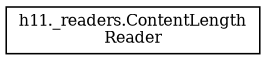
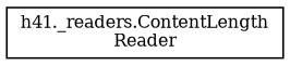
  digraph {
    rankdir=LR
    fontname="DejaVu Serif"
-   n1 [color=black fillcolor=white fontname="DejaVu Serif" fontsize=10 height=0.2 label="h11._readers.ContentLength\lReader" shape=record style=filled width=0.4]
+   n1 [color=black fillcolor=white fontname="DejaVu Serif" fontsize=10 height=0.2 label="h41._readers.ContentLength\lReader" shape=record style=filled width=0.4]
  }
